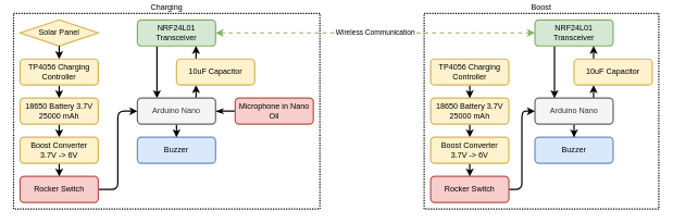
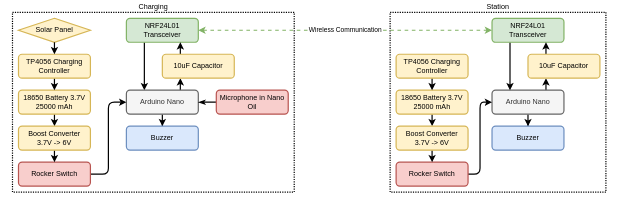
  <mxCell id="0" />
  <mxCell id="1" parent="0" />
- <mxCell id="2" value="Boost" style="rounded=0;whiteSpace=wrap;html=1;fillColor=none;strokeWidth=2;dashed=1;dashPattern=1 1;labelPosition=center;verticalLabelPosition=top;align=center;verticalAlign=bottom;" parent="1" vertex="1"><mxGeometry x="650" y="20" width="360" height="300" as="geometry" /></mxCell>
+ <mxCell id="2" value="Station" style="rounded=0;whiteSpace=wrap;html=1;fillColor=none;strokeWidth=2;dashed=1;dashPattern=1 1;labelPosition=center;verticalLabelPosition=top;align=center;verticalAlign=bottom;" parent="1" vertex="1"><mxGeometry x="650" y="20" width="360" height="300" as="geometry" /></mxCell>
  <mxCell id="3" value="Charging" style="rounded=0;whiteSpace=wrap;html=1;fillColor=none;strokeWidth=2;dashed=1;dashPattern=1 1;labelPosition=center;verticalLabelPosition=top;align=center;verticalAlign=bottom;" parent="1" vertex="1"><mxGeometry x="20" y="20" width="470" height="300" as="geometry" /></mxCell>
  <mxCell id="4" style="edgeStyle=orthogonalEdgeStyle;rounded=0;orthogonalLoop=1;jettySize=auto;html=1;entryX=0.5;entryY=0;entryDx=0;entryDy=0;strokeWidth=2;" parent="1" source="7" target="23" edge="1"><mxGeometry relative="1" as="geometry" /></mxCell>
  <mxCell id="5" style="edgeStyle=orthogonalEdgeStyle;rounded=1;orthogonalLoop=1;jettySize=auto;html=1;entryX=0.25;entryY=1;entryDx=0;entryDy=0;startArrow=none;startFill=0;endArrow=classic;endFill=1;strokeWidth=2;exitX=0.75;exitY=0;exitDx=0;exitDy=0;" parent="1" source="7" target="34" edge="1"><mxGeometry relative="1" as="geometry" /></mxCell>
  <mxCell id="6" style="edgeStyle=orthogonalEdgeStyle;rounded=1;orthogonalLoop=1;jettySize=auto;html=1;exitX=0.25;exitY=0;exitDx=0;exitDy=0;entryX=0.25;entryY=1;entryDx=0;entryDy=0;startArrow=classic;startFill=1;endArrow=none;endFill=0;strokeWidth=2;" parent="1" source="7" target="9" edge="1"><mxGeometry relative="1" as="geometry" /></mxCell>
  <mxCell id="7" value="Arduino Nano" style="rounded=1;whiteSpace=wrap;html=1;fillColor=#f5f5f5;strokeColor=#666666;strokeWidth=2;fontColor=#333333;" parent="1" vertex="1"><mxGeometry x="210" y="150" width="120" height="40" as="geometry" /></mxCell>
  <mxCell id="8" value="Wireless Communication" style="edgeStyle=orthogonalEdgeStyle;rounded=1;orthogonalLoop=1;jettySize=auto;html=1;entryX=0;entryY=0.5;entryDx=0;entryDy=0;startArrow=classic;startFill=1;endArrow=classic;endFill=1;strokeWidth=2;fillColor=#d5e8d4;strokeColor=#82b366;dashed=1;" parent="1" source="9" target="22" edge="1"><mxGeometry relative="1" as="geometry" /></mxCell>
  <mxCell id="9" value="NRF24L01 Transceiver" style="rounded=1;whiteSpace=wrap;html=1;fillColor=#d5e8d4;strokeColor=#82b366;strokeWidth=2;" parent="1" vertex="1"><mxGeometry x="210" y="30" width="120" height="40" as="geometry" /></mxCell>
  <mxCell id="10" style="edgeStyle=orthogonalEdgeStyle;rounded=1;orthogonalLoop=1;jettySize=auto;html=1;entryX=1;entryY=0.5;entryDx=0;entryDy=0;endArrow=classicThin;endFill=1;strokeColor=#000000;strokeWidth=2;" parent="1" source="11" target="7" edge="1"><mxGeometry relative="1" as="geometry" /></mxCell>
  <mxCell id="11" value="Microphone in Nano Oil" style="rounded=1;whiteSpace=wrap;html=1;fillColor=#f8cecc;strokeColor=#b85450;strokeWidth=2;" parent="1" vertex="1"><mxGeometry x="360" y="150" width="120" height="40" as="geometry" /></mxCell>
  <mxCell id="12" style="edgeStyle=orthogonalEdgeStyle;rounded=1;orthogonalLoop=1;jettySize=auto;html=1;entryX=0.5;entryY=0;entryDx=0;entryDy=0;strokeWidth=2;" parent="1" source="13" target="38" edge="1"><mxGeometry relative="1" as="geometry" /></mxCell>
  <mxCell id="13" value="18650 Battery 3.7V 25000 mAh" style="rounded=1;whiteSpace=wrap;html=1;fillColor=#fff2cc;strokeColor=#d6b656;strokeWidth=2;" parent="1" vertex="1"><mxGeometry x="30" y="150" width="120" height="40" as="geometry" /></mxCell>
  <mxCell id="14" style="edgeStyle=orthogonalEdgeStyle;rounded=1;orthogonalLoop=1;jettySize=auto;html=1;entryX=0.5;entryY=0;entryDx=0;entryDy=0;startArrow=none;startFill=0;endArrow=classic;endFill=1;strokeColor=#000000;strokeWidth=2;" parent="1" source="15" target="13" edge="1"><mxGeometry relative="1" as="geometry" /></mxCell>
  <mxCell id="15" value="TP4056 Charging Controller" style="rounded=1;whiteSpace=wrap;html=1;fillColor=#fff2cc;strokeColor=#d6b656;strokeWidth=2;" parent="1" vertex="1"><mxGeometry x="30" y="90" width="120" height="40" as="geometry" /></mxCell>
  <mxCell id="16" value="Solar Panel" style="rhombus;whiteSpace=wrap;html=1;fillColor=#fff2cc;strokeColor=#d6b656;strokeWidth=2;" parent="1" vertex="1"><mxGeometry x="30" y="30" width="120" height="40" as="geometry" /></mxCell>
  <mxCell id="17" value="" style="endArrow=classic;html=1;strokeColor=#000000;strokeWidth=2;entryX=0.5;entryY=0;entryDx=0;entryDy=0;exitX=0.5;exitY=1;exitDx=0;exitDy=0;endFill=1;" parent="1" source="16" target="15" edge="1"><mxGeometry width="50" height="50" relative="1" as="geometry"><mxPoint x="130" y="280" as="sourcePoint" /><mxPoint x="180" y="230" as="targetPoint" /></mxGeometry></mxCell>
  <mxCell id="18" style="edgeStyle=orthogonalEdgeStyle;rounded=0;orthogonalLoop=1;jettySize=auto;html=1;entryX=0.5;entryY=0;entryDx=0;entryDy=0;strokeWidth=2;" parent="1" source="20" target="24" edge="1"><mxGeometry relative="1" as="geometry" /></mxCell>
  <mxCell id="19" style="edgeStyle=orthogonalEdgeStyle;rounded=1;orthogonalLoop=1;jettySize=auto;html=1;exitX=0.75;exitY=0;exitDx=0;exitDy=0;entryX=0.25;entryY=1;entryDx=0;entryDy=0;startArrow=none;startFill=0;endArrow=classic;endFill=1;strokeWidth=2;" parent="1" source="20" target="36" edge="1"><mxGeometry relative="1" as="geometry" /></mxCell>
  <mxCell id="20" value="Arduino Nano" style="rounded=1;whiteSpace=wrap;html=1;fillColor=#f5f5f5;strokeColor=#666666;strokeWidth=2;fontColor=#333333;" parent="1" vertex="1"><mxGeometry x="820" y="150" width="120" height="40" as="geometry" /></mxCell>
  <mxCell id="21" style="edgeStyle=orthogonalEdgeStyle;rounded=1;orthogonalLoop=1;jettySize=auto;html=1;entryX=0.25;entryY=0;entryDx=0;entryDy=0;startArrow=none;startFill=0;endArrow=classic;endFill=1;strokeColor=#000000;strokeWidth=2;exitX=0.25;exitY=1;exitDx=0;exitDy=0;" parent="1" source="22" target="20" edge="1"><mxGeometry relative="1" as="geometry" /></mxCell>
  <mxCell id="22" value="NRF24L01 Transceiver" style="rounded=1;whiteSpace=wrap;html=1;fillColor=#d5e8d4;strokeColor=#82b366;strokeWidth=2;" parent="1" vertex="1"><mxGeometry x="820" y="30" width="120" height="40" as="geometry" /></mxCell>
  <mxCell id="23" value="Buzzer" style="rounded=1;whiteSpace=wrap;html=1;fillColor=#dae8fc;strokeColor=#6c8ebf;strokeWidth=2;" parent="1" vertex="1"><mxGeometry x="210" y="210" width="120" height="40" as="geometry" /></mxCell>
  <mxCell id="24" value="Buzzer" style="rounded=1;whiteSpace=wrap;html=1;fillColor=#dae8fc;strokeColor=#6c8ebf;strokeWidth=2;" parent="1" vertex="1"><mxGeometry x="820" y="210" width="120" height="40" as="geometry" /></mxCell>
  <mxCell id="25" style="edgeStyle=orthogonalEdgeStyle;rounded=1;orthogonalLoop=1;jettySize=auto;html=1;entryX=0.5;entryY=0;entryDx=0;entryDy=0;startArrow=none;startFill=0;endArrow=classic;endFill=1;strokeWidth=2;" parent="1" source="26" target="40" edge="1"><mxGeometry relative="1" as="geometry" /></mxCell>
  <mxCell id="26" value="18650 Battery 3.7V 25000 mAh" style="rounded=1;whiteSpace=wrap;html=1;fillColor=#fff2cc;strokeColor=#d6b656;strokeWidth=2;" parent="1" vertex="1"><mxGeometry x="660" y="150" width="120" height="40" as="geometry" /></mxCell>
  <mxCell id="27" style="edgeStyle=orthogonalEdgeStyle;rounded=1;orthogonalLoop=1;jettySize=auto;html=1;entryX=0.5;entryY=0;entryDx=0;entryDy=0;strokeWidth=2;" parent="1" source="28" target="26" edge="1"><mxGeometry relative="1" as="geometry" /></mxCell>
  <mxCell id="28" value="TP4056 Charging Controller" style="rounded=1;whiteSpace=wrap;html=1;fillColor=#fff2cc;strokeColor=#d6b656;strokeWidth=2;" parent="1" vertex="1"><mxGeometry x="660" y="90" width="120" height="40" as="geometry" /></mxCell>
  <mxCell id="29" style="edgeStyle=orthogonalEdgeStyle;rounded=1;orthogonalLoop=1;jettySize=auto;html=1;entryX=0;entryY=0.5;entryDx=0;entryDy=0;strokeWidth=2;" parent="1" source="30" target="20" edge="1"><mxGeometry relative="1" as="geometry" /></mxCell>
  <mxCell id="30" value="Rocker Switch" style="rounded=1;whiteSpace=wrap;html=1;fillColor=#f8cecc;strokeColor=#b85450;strokeWidth=2;" parent="1" vertex="1"><mxGeometry x="660" y="270" width="120" height="40" as="geometry" /></mxCell>
  <mxCell id="31" style="edgeStyle=orthogonalEdgeStyle;rounded=1;orthogonalLoop=1;jettySize=auto;html=1;entryX=0;entryY=0.5;entryDx=0;entryDy=0;strokeWidth=2;" parent="1" source="32" target="7" edge="1"><mxGeometry relative="1" as="geometry" /></mxCell>
  <mxCell id="32" value="Rocker Switch" style="rounded=1;whiteSpace=wrap;html=1;fillColor=#f8cecc;strokeColor=#b85450;strokeWidth=2;" parent="1" vertex="1"><mxGeometry x="30" y="270" width="120" height="40" as="geometry" /></mxCell>
  <mxCell id="33" style="edgeStyle=orthogonalEdgeStyle;rounded=1;orthogonalLoop=1;jettySize=auto;html=1;entryX=0.75;entryY=1;entryDx=0;entryDy=0;startArrow=none;startFill=0;endArrow=classic;endFill=1;strokeWidth=2;exitX=0.25;exitY=0;exitDx=0;exitDy=0;" parent="1" source="34" target="9" edge="1"><mxGeometry relative="1" as="geometry" /></mxCell>
  <mxCell id="34" value="10uF Capacitor" style="rounded=1;whiteSpace=wrap;html=1;fillColor=#fff2cc;strokeColor=#d6b656;strokeWidth=2;" parent="1" vertex="1"><mxGeometry x="270" y="90" width="120" height="40" as="geometry" /></mxCell>
  <mxCell id="35" style="edgeStyle=orthogonalEdgeStyle;rounded=1;orthogonalLoop=1;jettySize=auto;html=1;exitX=0.25;exitY=0;exitDx=0;exitDy=0;entryX=0.75;entryY=1;entryDx=0;entryDy=0;startArrow=none;startFill=0;endArrow=classic;endFill=1;strokeWidth=2;" parent="1" source="36" target="22" edge="1"><mxGeometry relative="1" as="geometry" /></mxCell>
  <mxCell id="36" value="10uF Capacitor" style="rounded=1;whiteSpace=wrap;html=1;fillColor=#fff2cc;strokeColor=#d6b656;strokeWidth=2;" parent="1" vertex="1"><mxGeometry x="880" y="90" width="120" height="40" as="geometry" /></mxCell>
  <mxCell id="37" style="edgeStyle=orthogonalEdgeStyle;rounded=1;orthogonalLoop=1;jettySize=auto;html=1;entryX=0.5;entryY=0;entryDx=0;entryDy=0;startArrow=none;startFill=0;endArrow=classic;endFill=1;strokeWidth=2;" parent="1" source="38" target="32" edge="1"><mxGeometry relative="1" as="geometry" /></mxCell>
  <mxCell id="38" value="Boost Converter&lt;br&gt;3.7V -&amp;gt; 6V" style="rounded=1;whiteSpace=wrap;html=1;fillColor=#fff2cc;strokeColor=#d6b656;strokeWidth=2;" parent="1" vertex="1"><mxGeometry x="30" y="210" width="120" height="40" as="geometry" /></mxCell>
  <mxCell id="39" style="edgeStyle=orthogonalEdgeStyle;rounded=1;orthogonalLoop=1;jettySize=auto;html=1;entryX=0.5;entryY=0;entryDx=0;entryDy=0;startArrow=none;startFill=0;endArrow=classic;endFill=1;strokeWidth=2;" parent="1" source="40" target="30" edge="1"><mxGeometry relative="1" as="geometry" /></mxCell>
  <mxCell id="40" value="Boost Converter&lt;br&gt;3.7V -&amp;gt; 6V" style="rounded=1;whiteSpace=wrap;html=1;fillColor=#fff2cc;strokeColor=#d6b656;strokeWidth=2;" parent="1" vertex="1"><mxGeometry x="660" y="210" width="120" height="40" as="geometry" /></mxCell>
